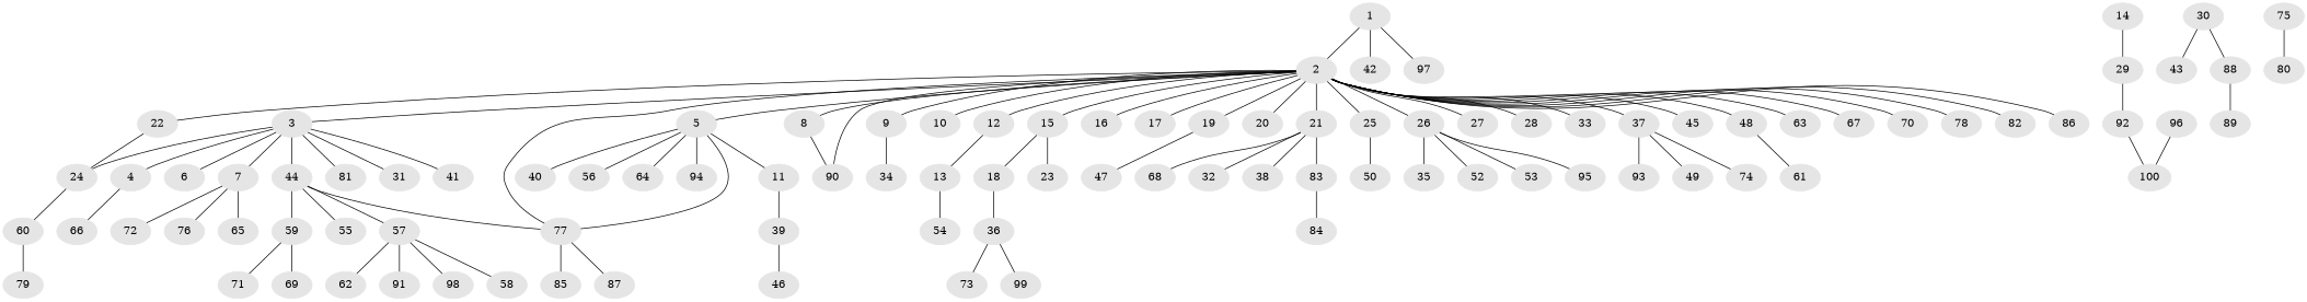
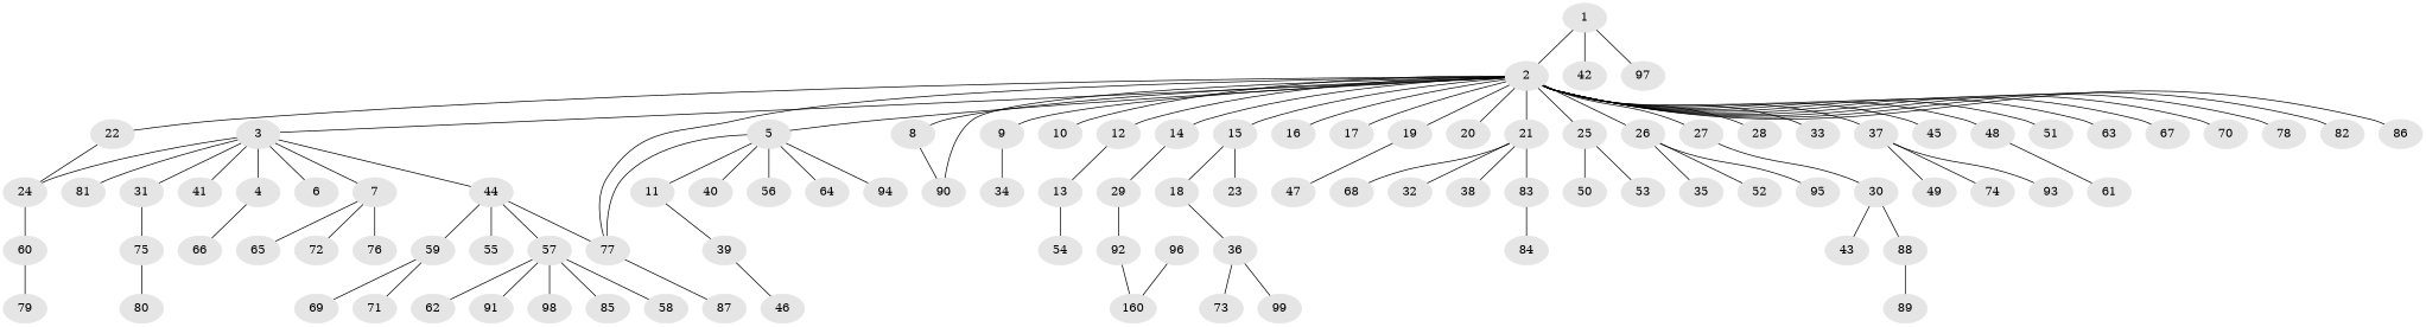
  graph {
    node [color=gray90 style=filled]
    1
    2
    42
    97
    3
    5
    8
    9
    10
    12
    14
    15
    16
    17
    19
    20
    21
    22
    25
    26
    27
    28
    33
    37
    45
    48
+   51
    63
    67
    70
    77
    78
    82
    86
    90
    4
    6
    7
    24
    31
    41
    44
    81
    11
    40
    56
    64
    94
    34
    13
    29
    18
    23
    47
    68
    32
    38
    83
    50
    35
    52
    53
    95
    30
    49
    74
    93
    61
    85
    87
    66
    65
    72
    76
    60
    75
    55
    57
    59
    39
    46
    54
    92
    36
    73
    99
    84
    79
    43
    88
-   100
+   100 [label=160]
    89
    80
    58
    62
    91
    98
    69
    71
    96
    1 -- 2
    1 -- 42
    1 -- 97
    2 -- 3
    2 -- 5
    2 -- 8
    2 -- 9
    2 -- 10
    2 -- 12
+   2 -- 14
    2 -- 15
    2 -- 16
    2 -- 17
    2 -- 19
    2 -- 20
    2 -- 21
    2 -- 22
    2 -- 25
    2 -- 26
    2 -- 27
    2 -- 28
    2 -- 33
    2 -- 37
    2 -- 45
    2 -- 48
+   2 -- 51
    2 -- 63
    2 -- 67
    2 -- 70
    2 -- 77
    2 -- 78
    2 -- 82
    2 -- 86
    2 -- 90
    3 -- 4
    3 -- 6
    3 -- 7
    3 -- 24
    3 -- 31
    3 -- 41
    3 -- 44
    3 -- 81
    5 -- 77
    5 -- 11
    5 -- 40
    5 -- 56
    5 -- 64
    5 -- 94
    8 -- 90
    9 -- 34
    12 -- 13
    14 -- 29
    15 -- 18
    15 -- 23
    19 -- 47
    21 -- 68
    21 -- 32
    21 -- 38
    21 -- 83
    22 -- 24
    25 -- 50
    26 -- 35
    26 -- 52
-   26 -- 53
+   25 -- 53
    26 -- 95
+   27 -- 30
    37 -- 49
    37 -- 74
    37 -- 93
    48 -- 61
-   77 -- 85
+   57 -- 85
    77 -- 87
    4 -- 66
    7 -- 65
    7 -- 72
    7 -- 76
    24 -- 60
+   31 -- 75
    44 -- 77
    44 -- 55
    44 -- 57
    44 -- 59
    11 -- 39
    13 -- 54
    29 -- 92
    18 -- 36
    83 -- 84
    30 -- 43
    30 -- 88
    60 -- 79
    75 -- 80
    57 -- 58
    57 -- 62
    57 -- 91
    57 -- 98
    59 -- 69
    59 -- 71
    39 -- 46
    92 -- 100
    36 -- 73
    36 -- 99
    88 -- 89
    96 -- 100
  }
